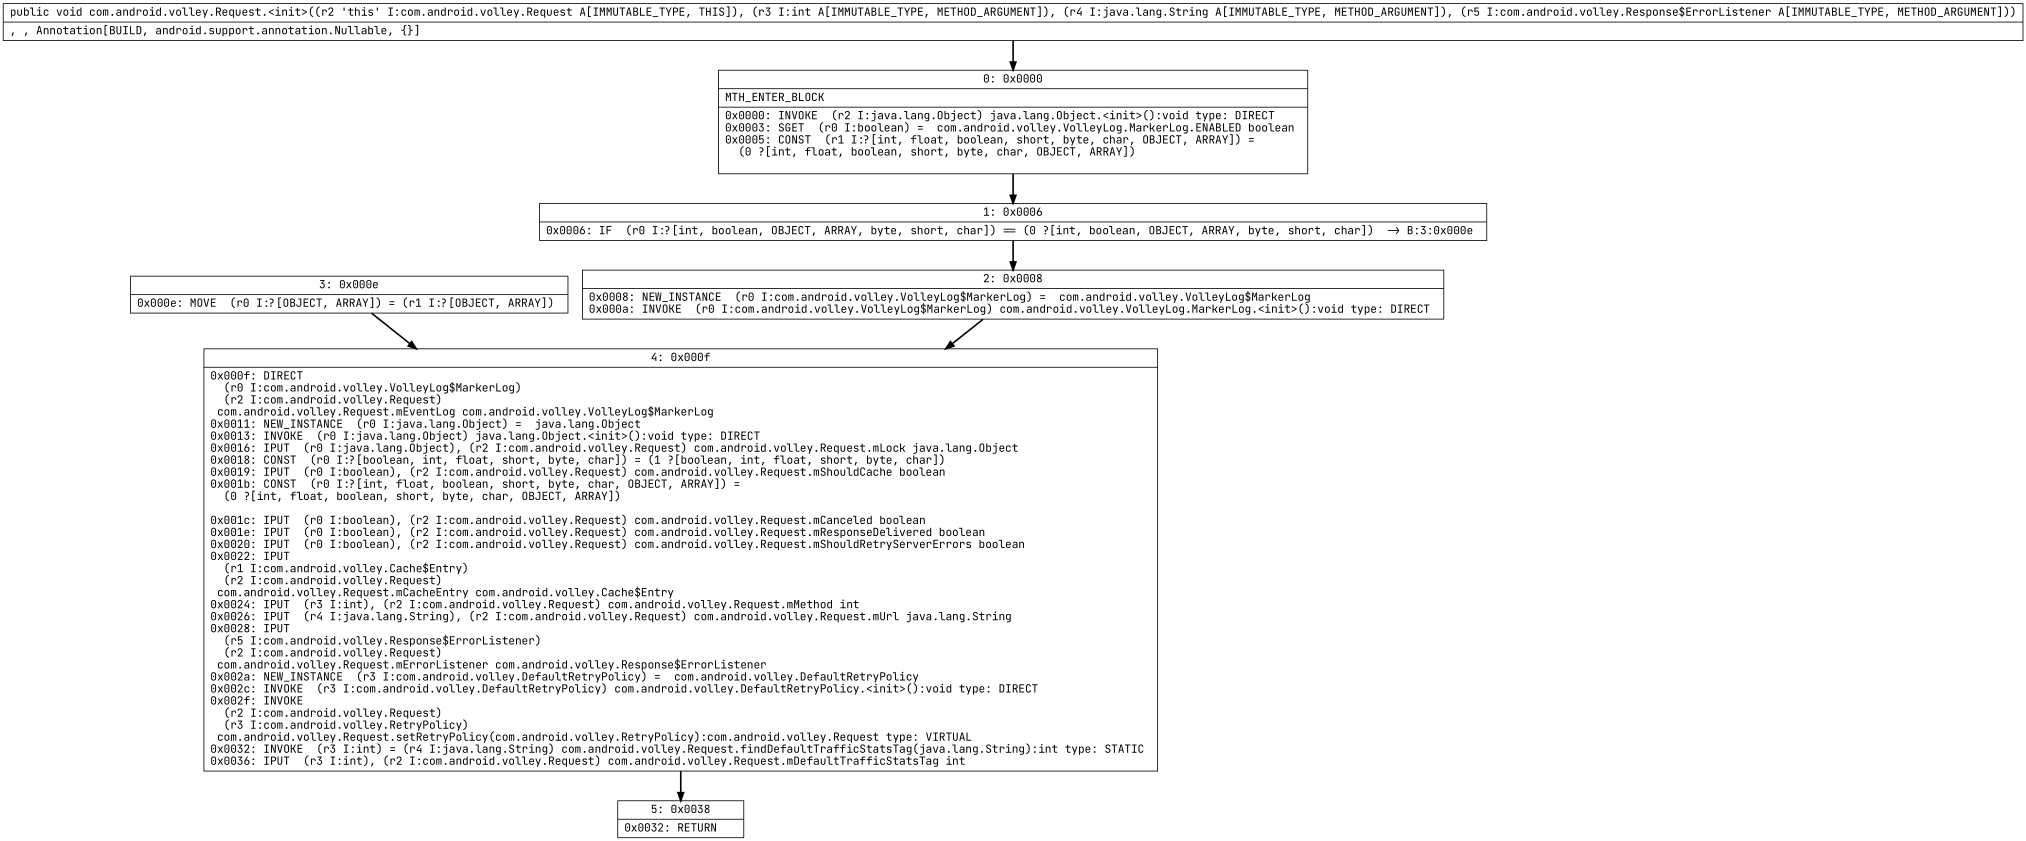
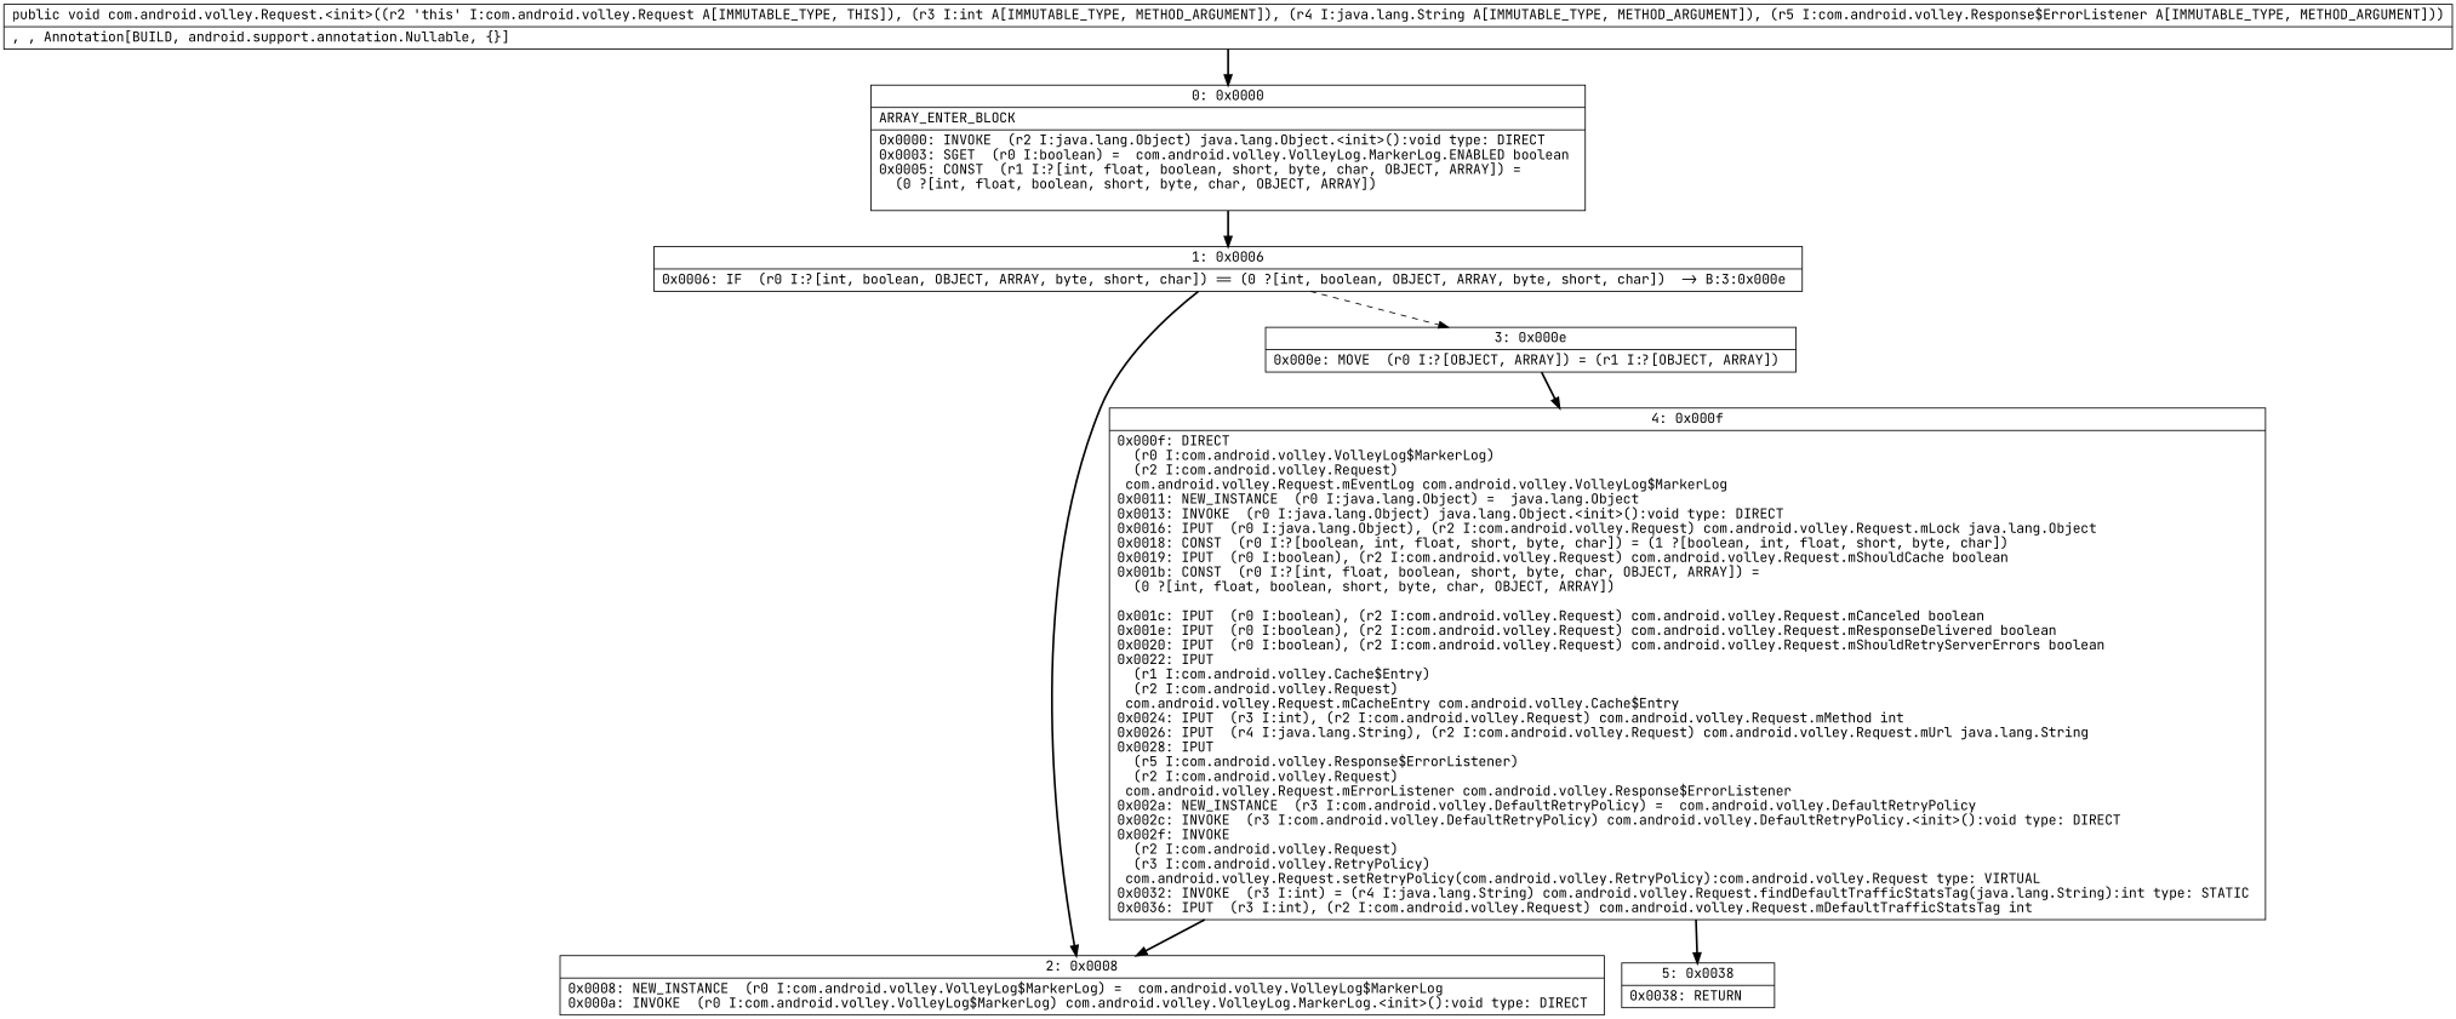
  digraph {
    fontname="JetBrains Mono"
    node [fontname="JetBrains Mono" shape=record]
    edge [fontname="JetBrains Mono" style=bold]
-   n1 [label="{0\:\ 0x0000|MTH_ENTER_BLOCK\l|0x0000: INVOKE  (r2 I:java.lang.Object) java.lang.Object.\<init\>():void type: DIRECT \l0x0003: SGET  (r0 I:boolean) =  com.android.volley.VolleyLog.MarkerLog.ENABLED boolean \l0x0005: CONST  (r1 I:?[int, float, boolean, short, byte, char, OBJECT, ARRAY]) = \l  (0 ?[int, float, boolean, short, byte, char, OBJECT, ARRAY])\l \l}"]
+   n1 [label="{0\:\ 0x0000|ARRAY_ENTER_BLOCK\l|0x0000: INVOKE  (r2 I:java.lang.Object) java.lang.Object.\<init\>():void type: DIRECT \l0x0003: SGET  (r0 I:boolean) =  com.android.volley.VolleyLog.MarkerLog.ENABLED boolean \l0x0005: CONST  (r1 I:?[int, float, boolean, short, byte, char, OBJECT, ARRAY]) = \l  (0 ?[int, float, boolean, short, byte, char, OBJECT, ARRAY])\l \l}"]
    n2 [label="{1\:\ 0x0006|0x0006: IF  (r0 I:?[int, boolean, OBJECT, ARRAY, byte, short, char]) == (0 ?[int, boolean, OBJECT, ARRAY, byte, short, char])  \-\> B:3:0x000e \l}"]
    n3 [label="{2\:\ 0x0008|0x0008: NEW_INSTANCE  (r0 I:com.android.volley.VolleyLog$MarkerLog) =  com.android.volley.VolleyLog$MarkerLog \l0x000a: INVOKE  (r0 I:com.android.volley.VolleyLog$MarkerLog) com.android.volley.VolleyLog.MarkerLog.\<init\>():void type: DIRECT \l}"]
    n4 [label="{3\:\ 0x000e|0x000e: MOVE  (r0 I:?[OBJECT, ARRAY]) = (r1 I:?[OBJECT, ARRAY]) \l}"]
    n5 [label="{4\:\ 0x000f|0x000f: DIRECT  \l  (r0 I:com.android.volley.VolleyLog$MarkerLog)\l  (r2 I:com.android.volley.Request)\l com.android.volley.Request.mEventLog com.android.volley.VolleyLog$MarkerLog \l0x0011: NEW_INSTANCE  (r0 I:java.lang.Object) =  java.lang.Object \l0x0013: INVOKE  (r0 I:java.lang.Object) java.lang.Object.\<init\>():void type: DIRECT \l0x0016: IPUT  (r0 I:java.lang.Object), (r2 I:com.android.volley.Request) com.android.volley.Request.mLock java.lang.Object \l0x0018: CONST  (r0 I:?[boolean, int, float, short, byte, char]) = (1 ?[boolean, int, float, short, byte, char]) \l0x0019: IPUT  (r0 I:boolean), (r2 I:com.android.volley.Request) com.android.volley.Request.mShouldCache boolean \l0x001b: CONST  (r0 I:?[int, float, boolean, short, byte, char, OBJECT, ARRAY]) = \l  (0 ?[int, float, boolean, short, byte, char, OBJECT, ARRAY])\l \l0x001c: IPUT  (r0 I:boolean), (r2 I:com.android.volley.Request) com.android.volley.Request.mCanceled boolean \l0x001e: IPUT  (r0 I:boolean), (r2 I:com.android.volley.Request) com.android.volley.Request.mResponseDelivered boolean \l0x0020: IPUT  (r0 I:boolean), (r2 I:com.android.volley.Request) com.android.volley.Request.mShouldRetryServerErrors boolean \l0x0022: IPUT  \l  (r1 I:com.android.volley.Cache$Entry)\l  (r2 I:com.android.volley.Request)\l com.android.volley.Request.mCacheEntry com.android.volley.Cache$Entry \l0x0024: IPUT  (r3 I:int), (r2 I:com.android.volley.Request) com.android.volley.Request.mMethod int \l0x0026: IPUT  (r4 I:java.lang.String), (r2 I:com.android.volley.Request) com.android.volley.Request.mUrl java.lang.String \l0x0028: IPUT  \l  (r5 I:com.android.volley.Response$ErrorListener)\l  (r2 I:com.android.volley.Request)\l com.android.volley.Request.mErrorListener com.android.volley.Response$ErrorListener \l0x002a: NEW_INSTANCE  (r3 I:com.android.volley.DefaultRetryPolicy) =  com.android.volley.DefaultRetryPolicy \l0x002c: INVOKE  (r3 I:com.android.volley.DefaultRetryPolicy) com.android.volley.DefaultRetryPolicy.\<init\>():void type: DIRECT \l0x002f: INVOKE  \l  (r2 I:com.android.volley.Request)\l  (r3 I:com.android.volley.RetryPolicy)\l com.android.volley.Request.setRetryPolicy(com.android.volley.RetryPolicy):com.android.volley.Request type: VIRTUAL \l0x0032: INVOKE  (r3 I:int) = (r4 I:java.lang.String) com.android.volley.Request.findDefaultTrafficStatsTag(java.lang.String):int type: STATIC \l0x0036: IPUT  (r3 I:int), (r2 I:com.android.volley.Request) com.android.volley.Request.mDefaultTrafficStatsTag int \l}"]
-   n6 [label="{5\:\ 0x0038|0x0032: RETURN   \l}"]
+   n6 [label="{5\:\ 0x0038|0x0038: RETURN   \l}"]
    n7 [label="{public void com.android.volley.Request.\<init\>((r2 'this' I:com.android.volley.Request A[IMMUTABLE_TYPE, THIS]), (r3 I:int A[IMMUTABLE_TYPE, METHOD_ARGUMENT]), (r4 I:java.lang.String A[IMMUTABLE_TYPE, METHOD_ARGUMENT]), (r5 I:com.android.volley.Response$ErrorListener A[IMMUTABLE_TYPE, METHOD_ARGUMENT]))  | , , Annotation[BUILD, android.support.annotation.Nullable, \{\}]\l}"]
    n1 -> n2
    n2 -> n3
-   n3 -> n5
+   n2 -> n4 [style=dashed]
+   n5 -> n3
    n4 -> n5
    n5 -> n6
    n7 -> n1
  }
